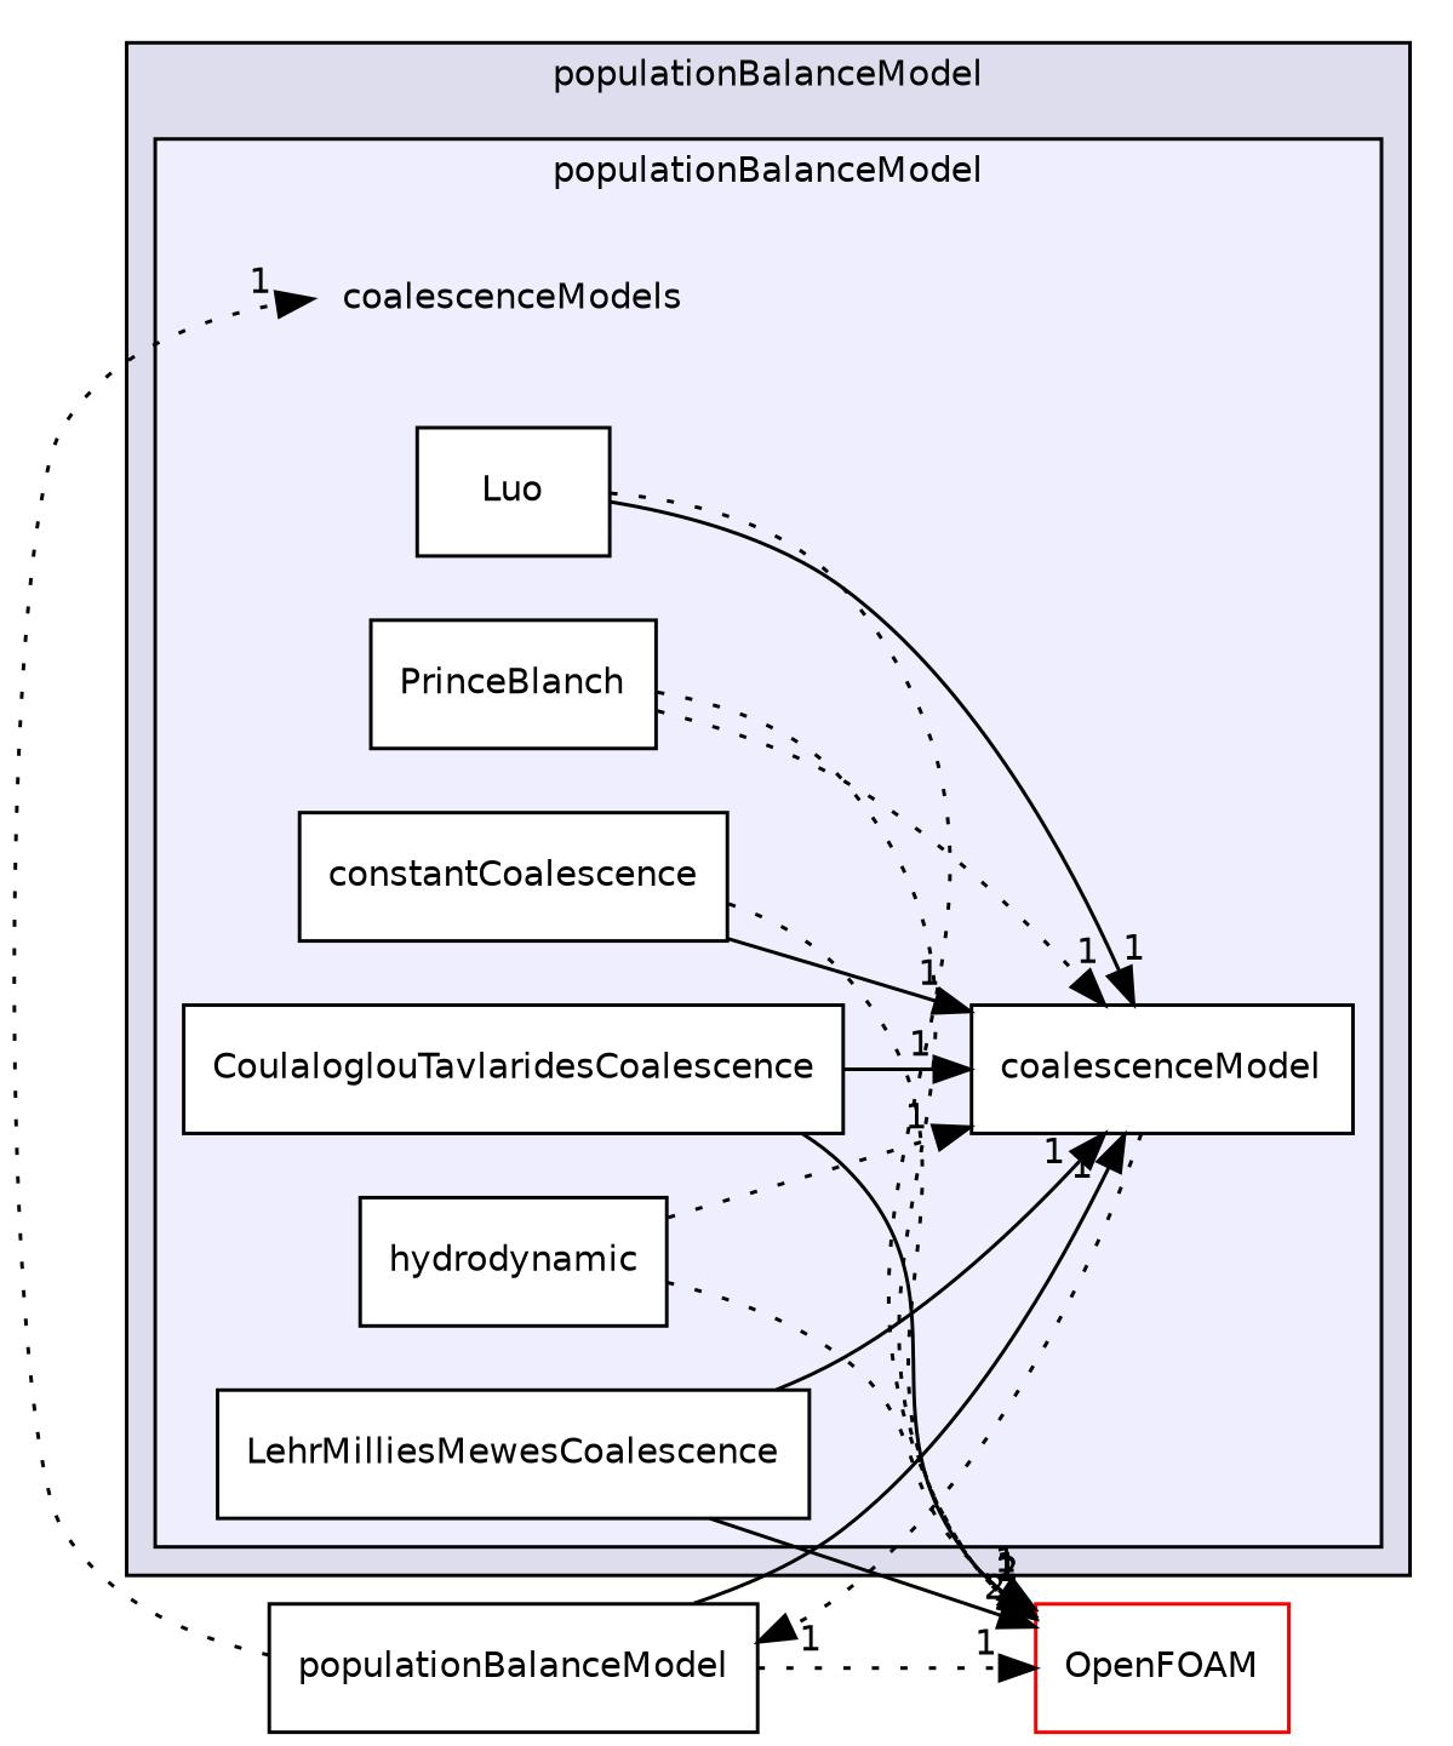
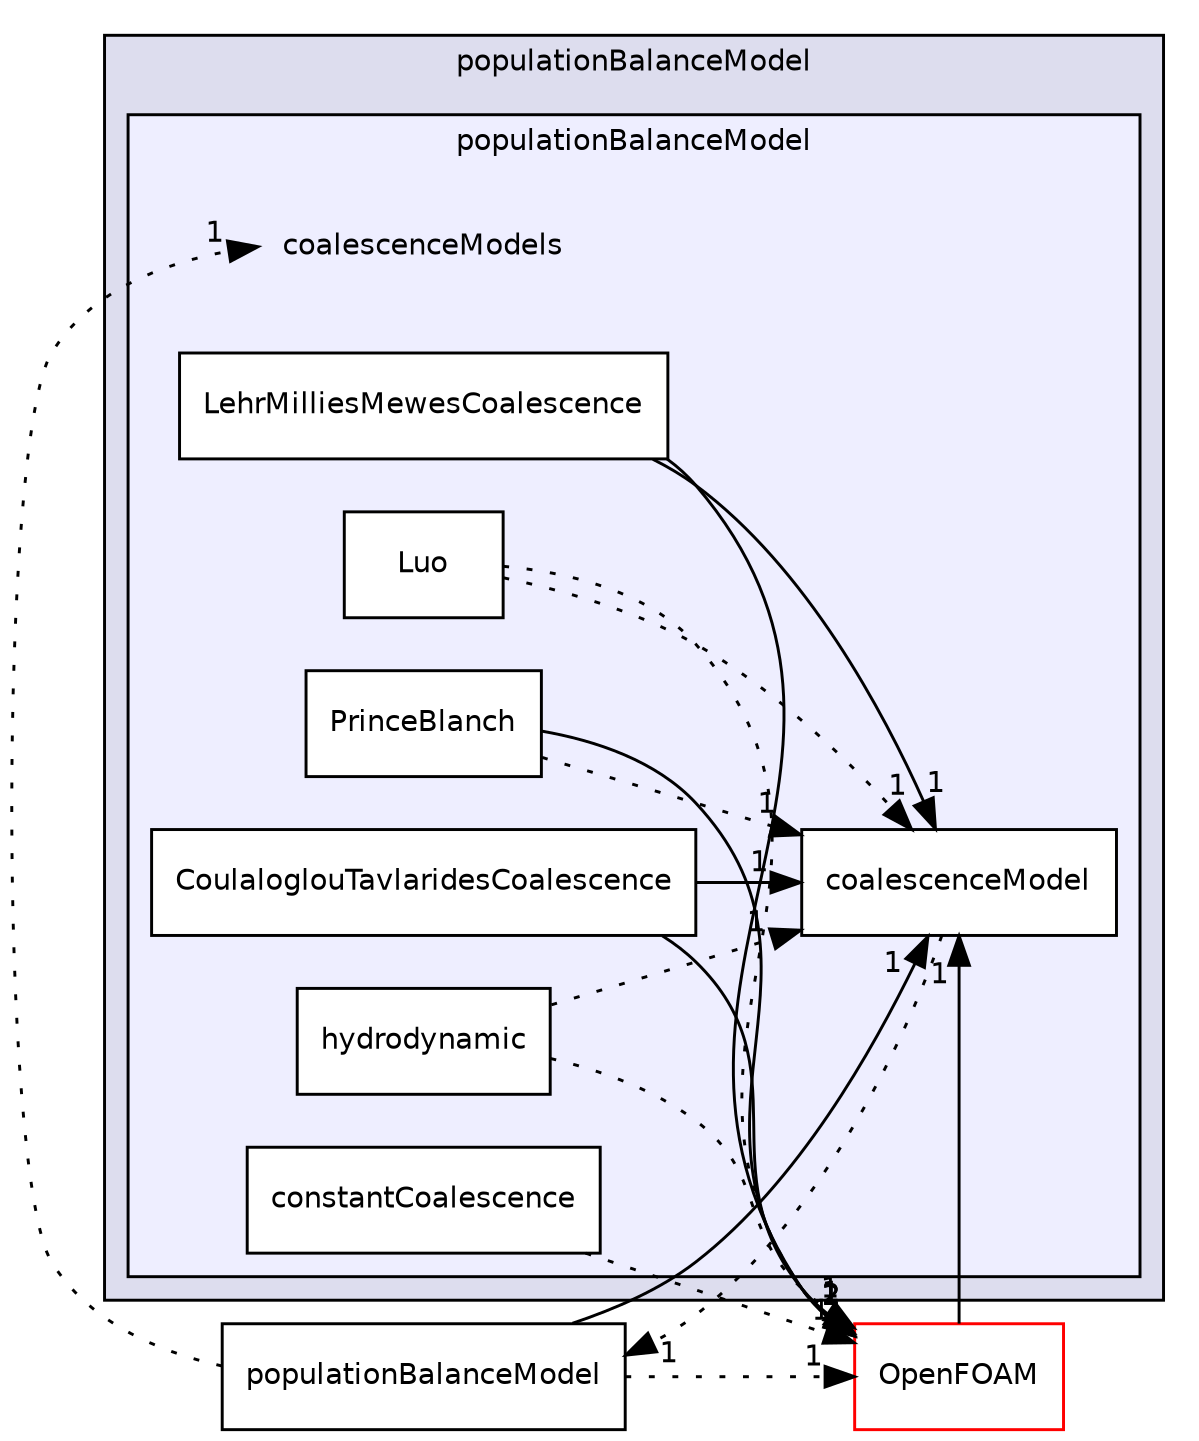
  digraph {
    compound=true
    rankdir=LR
    node [fontname=Helvetica fontsize=10 shape=box color=black fillcolor=white style=filled]
    edge [headlabel=1 labeldistance=1.5 labelfontname=Helvetica labelfontsize=10 style=dotted]
    n1 [label=coalescenceModels shape=plaintext color="" fillcolor="" style=""]
    n2 [label=coalescenceModel]
    n3 [label=constantCoalescence]
    n4 [label=CoulaloglouTavlaridesCoalescence]
    n5 [label=hydrodynamic]
    n6 [label=LehrMilliesMewesCoalescence]
    n7 [label=Luo]
    n8 [label=PrinceBlanch]
    n9 [label=populationBalanceModel color="" fillcolor="" style=""]
    n10 [color=red label=OpenFOAM fillcolor="" style=""]
    subgraph cluster_1 {
      bgcolor="#ddddee"
      fontname=Helvetica
      fontsize=10
      label=populationBalanceModel
      pencolor=black
      subgraph cluster_2 {
        bgcolor="#eeeeff"
        fontname=Helvetica
        fontsize=10
        pencolor=black
        n1
        n2
        n3
        n4
        n5
        n6
        n7
        n8
      }
    }
    n2 -> n9
-   n3 -> n2 [style=solid]
+   n10 -> n2 [style=solid]
    n3 -> n10
    n4 -> n2 [style=solid]
    n4 -> n10 [style=solid]
    n5 -> n2
    n5 -> n10
    n6 -> n2 [style=solid]
    n6 -> n10 [headlabel=2 style=solid]
-   n7 -> n2 [style=solid]
+   n7 -> n2
    n7 -> n10 [headlabel=2]
    n8 -> n2
-   n8 -> n10 [headlabel=2]
+   n8 -> n10 [headlabel=2 style=solid]
    n9 -> n1
    n9 -> n2 [style=solid]
    n9 -> n10
  }
